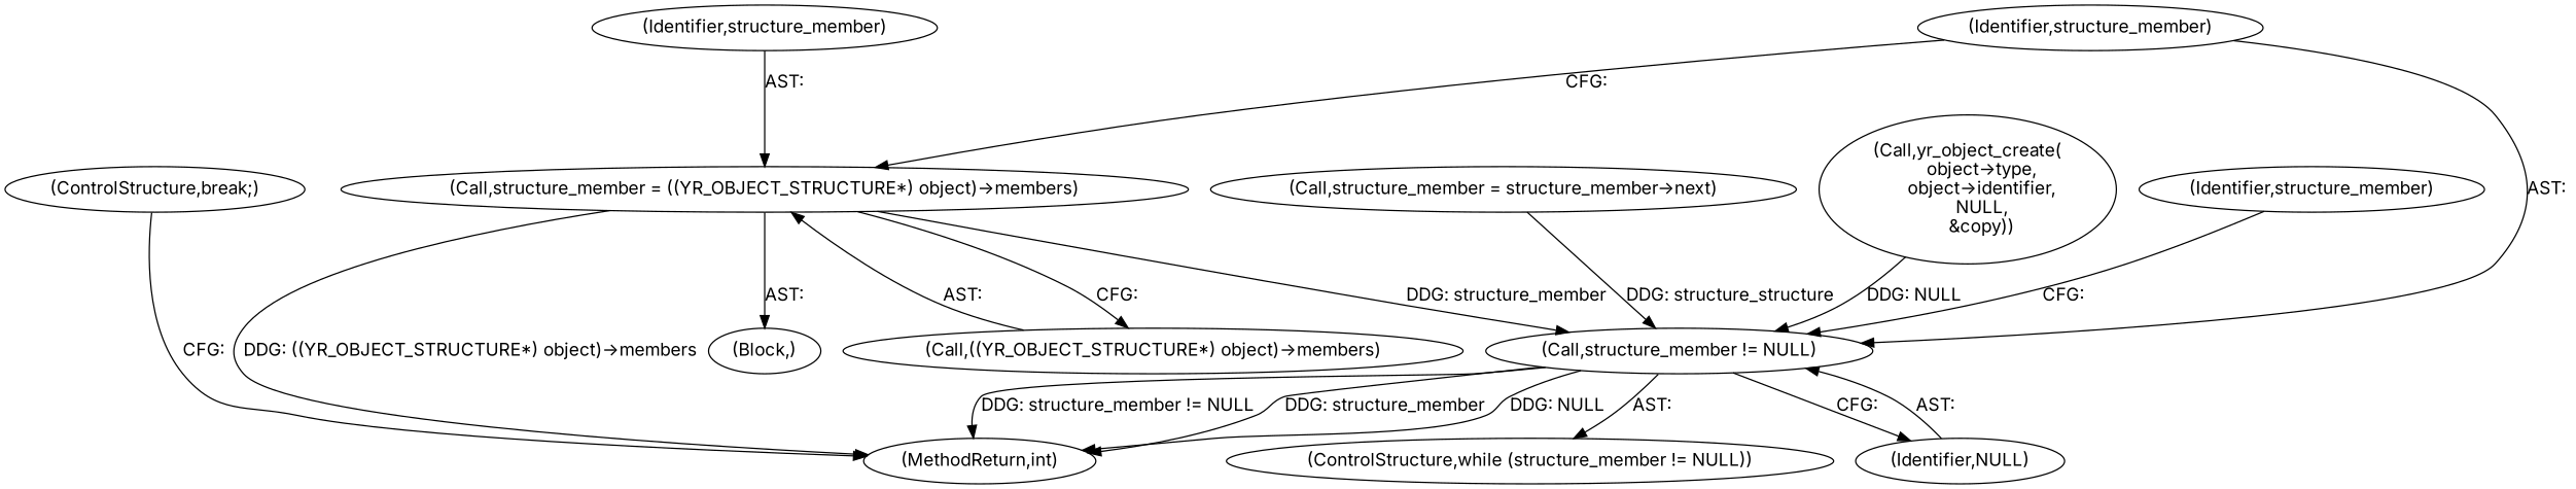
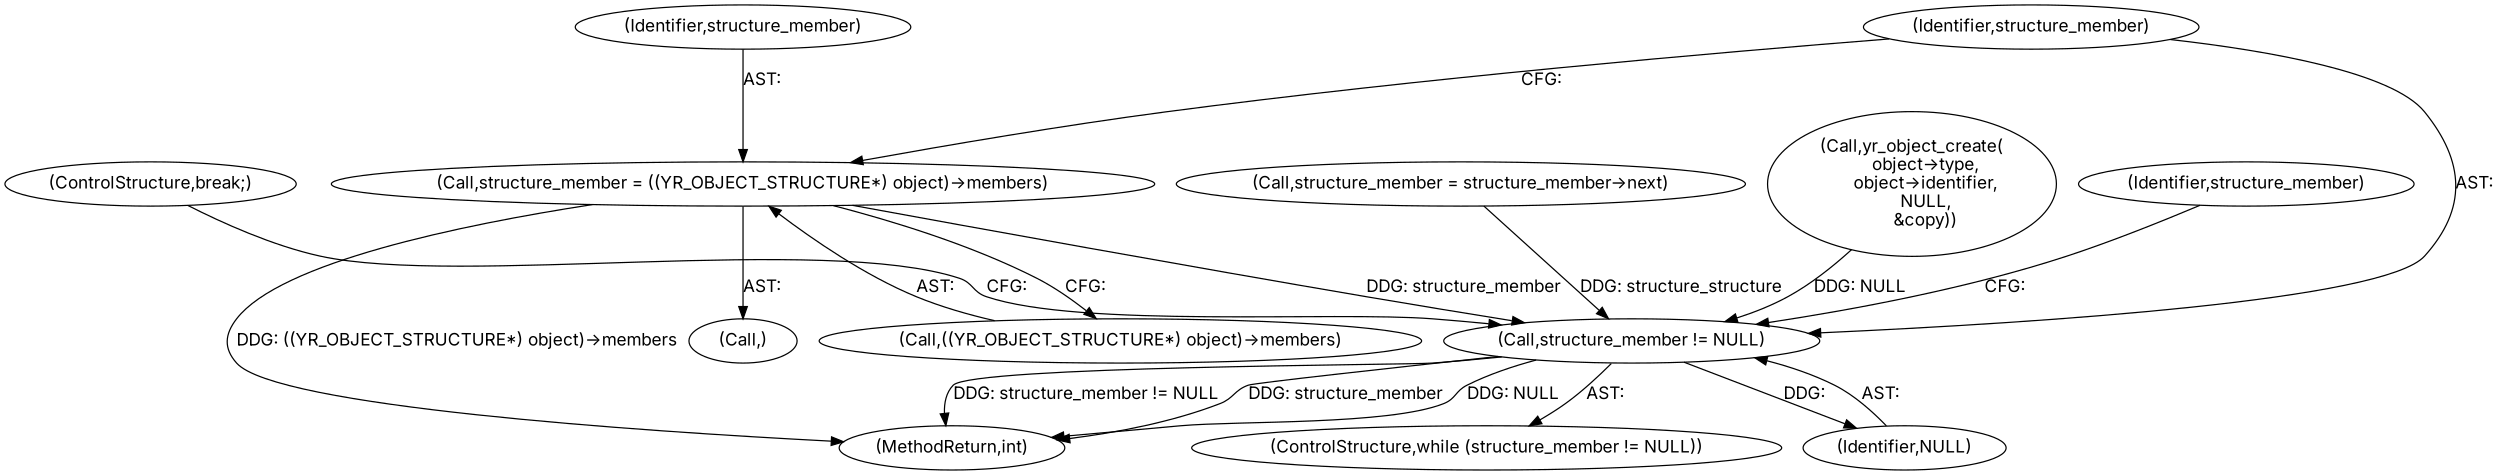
  digraph {
    fontname=Inter
    node [fontname=Inter]
    edge [fontname=Inter]
    n1 [label="(Call,structure_member = ((YR_OBJECT_STRUCTURE*) object)->members)"]
    n2 [label="(Call,structure_member != NULL)"]
-   n3 [label="(Block,)"]
+   n3 [label="(Call,)"]
    n4 [label="(MethodReturn,int)"]
    n5 [label="(Call,((YR_OBJECT_STRUCTURE*) object)->members)"]
    n6 [label="(ControlStructure,while (structure_member != NULL))"]
    n7 [label="(Identifier,NULL)"]
    n8 [label="(ControlStructure,break;)"]
    n9 [label="(Identifier,structure_member)"]
    n10 [label="(Identifier,structure_member)"]
    n11 [label="(Call,structure_member = structure_member->next)"]
    n12 [label="(Call,yr_object_create(\n      object->type,\n      object->identifier,\n      NULL,\n      &copy))"]
    n13 [label="(Identifier,structure_member)"]
    n1 -> n2 [label="DDG: structure_member"]
    n1 -> n3 [label="AST: "]
    n1 -> n4 [label="DDG: ((YR_OBJECT_STRUCTURE*) object)->members"]
    n1 -> n5 [label="CFG: "]
    n2 -> n4 [label="DDG: structure_member != NULL"]
    n2 -> n4 [label="DDG: structure_member"]
    n2 -> n4 [label="DDG: NULL"]
    n2 -> n6 [label="AST: "]
-   n2 -> n7 [label="CFG: "]
+   n2 -> n7 [label="DDG: "]
    n5 -> n1 [label="AST: "]
    n7 -> n2 [label="AST: "]
-   n8 -> n4 [label="CFG: "]
+   n8 -> n2 [label="CFG: "]
    n9 -> n1 [label="AST: "]
    n10 -> n1 [label="CFG: "]
    n10 -> n2 [label="AST: "]
    n11 -> n2 [label="DDG: structure_structure"]
    n12 -> n2 [label="DDG: NULL"]
    n13 -> n2 [label="CFG: "]
  }
